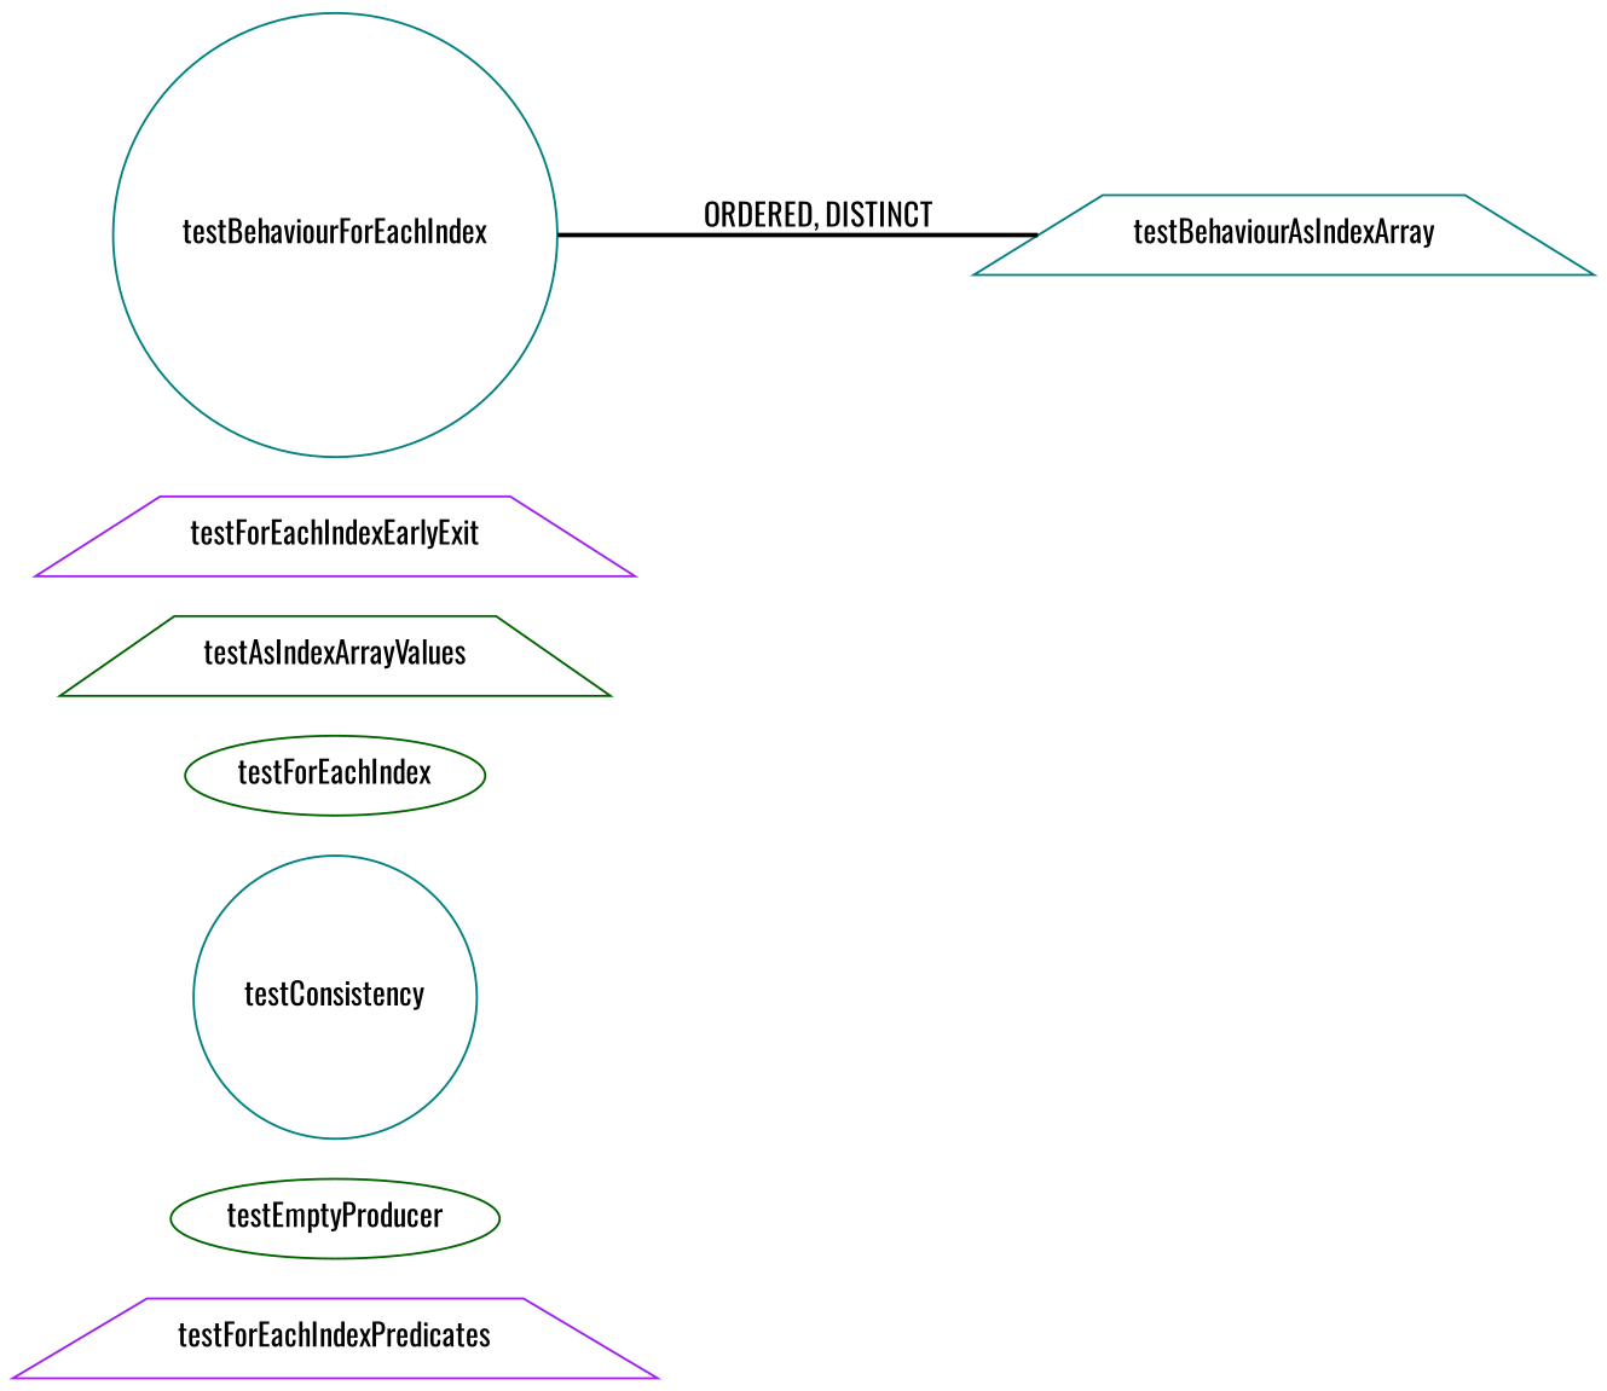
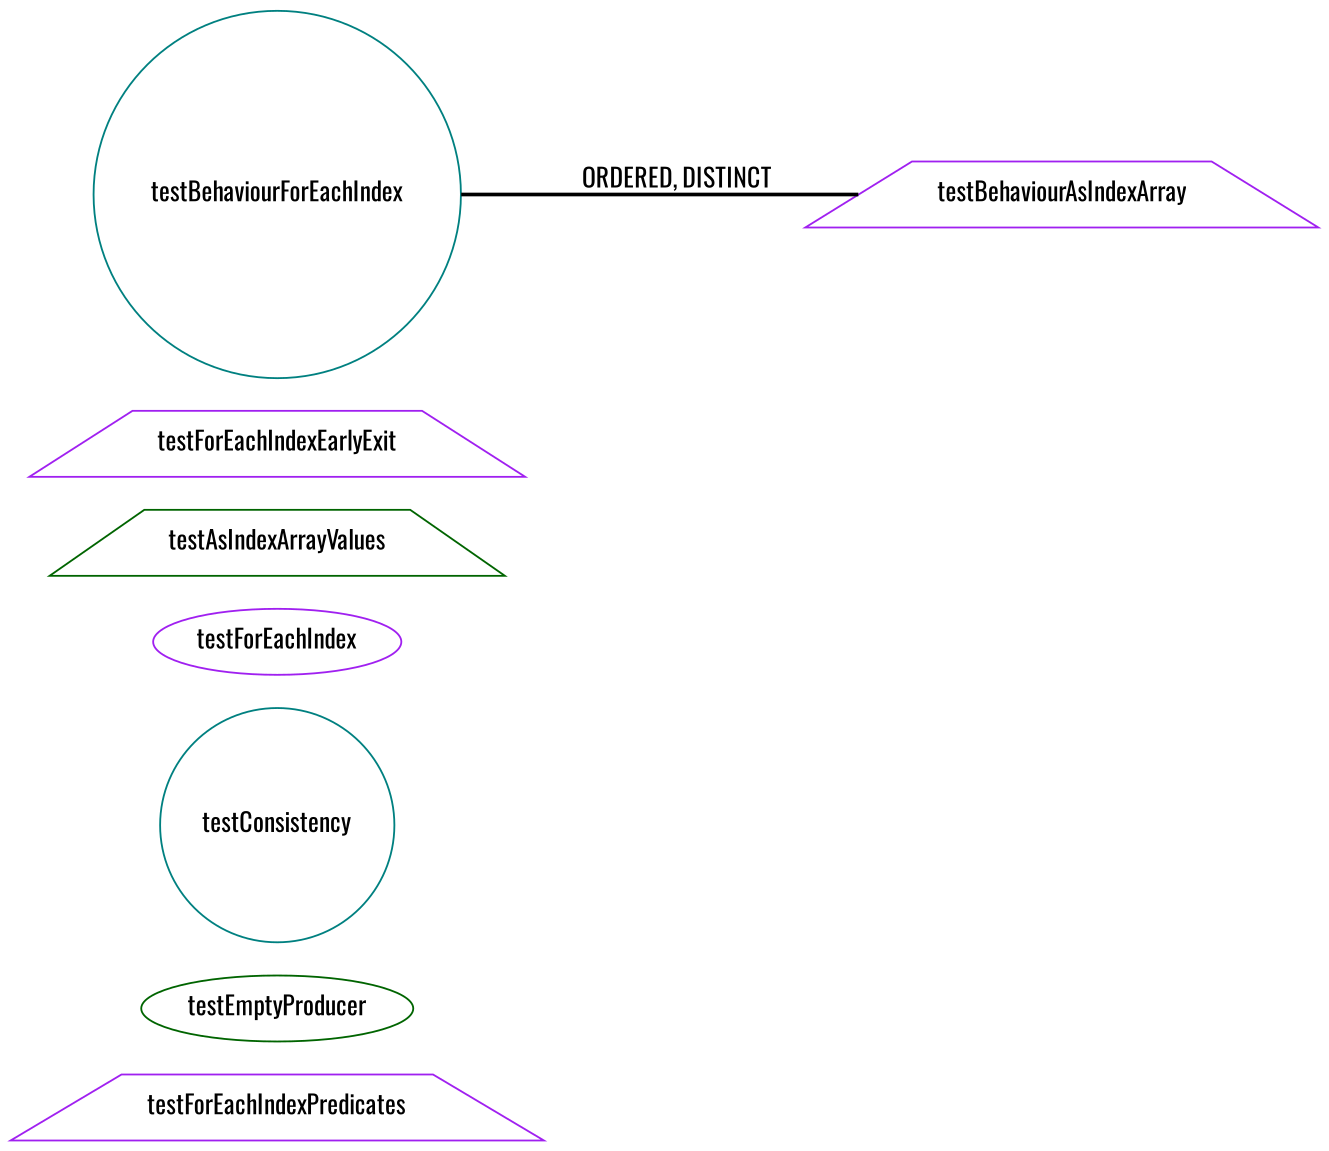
  digraph {
    rankdir=LR
    fontname=Oswald
    node [color=purple shape=trapezium fontname=Oswald]
    testForEachIndexPredicates
    testEmptyProducer [color=darkgreen shape=ellipse]
    testConsistency [color=teal shape=circle]
-   testForEachIndex [color=darkgreen shape=ellipse]
+   testForEachIndex [shape=ellipse]
    testAsIndexArrayValues [color=darkgreen]
    testForEachIndexEarlyExit
    testBehaviourForEachIndex [color=teal shape=circle]
-   testBehaviourAsIndexArray [color=teal]
+   testBehaviourAsIndexArray
    testBehaviourForEachIndex -> testBehaviourAsIndexArray [dir=none label=" ORDERED, DISTINCT" style=bold fontname=Oswald]
  }
